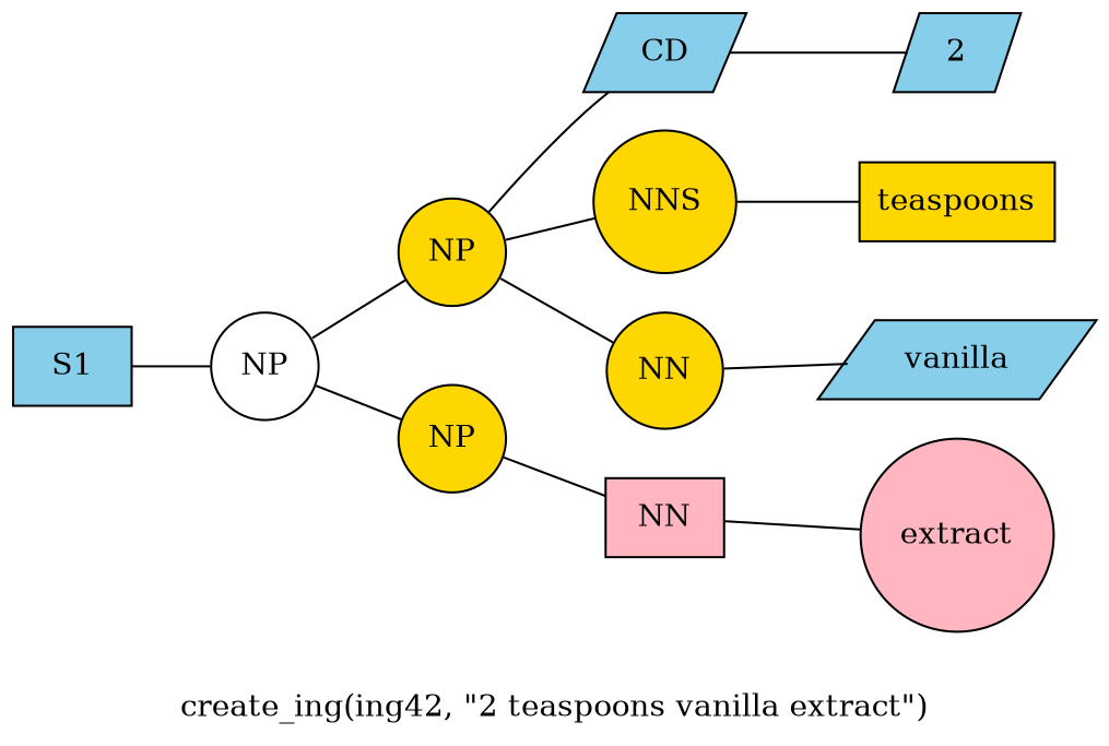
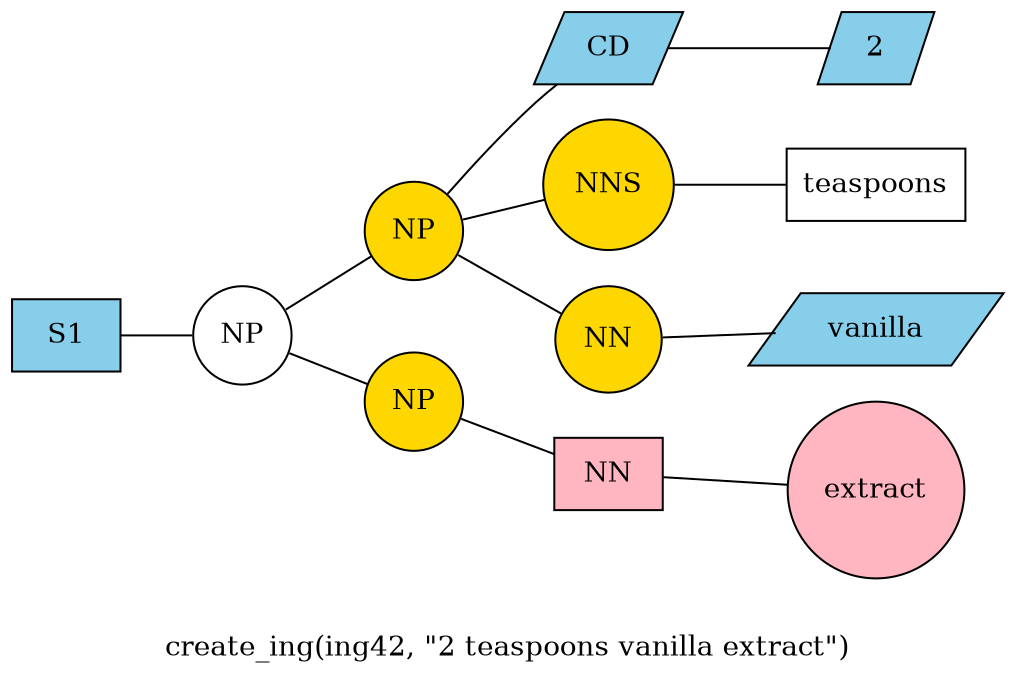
  graph {
    label="create_ing(ing42, \"2 teaspoons vanilla extract\")"
    rankdir=LR
    node [fillcolor=skyblue shape=circle style=filled]
    n1 [label=S1 shape=box]
    n2 [fillcolor=white label=NP]
    n3 [fillcolor=gold label=NP]
    n4 [fillcolor=gold label=NP]
    n5 [label=CD shape=parallelogram]
    n6 [fillcolor=gold label=NNS]
    n7 [fillcolor=gold label=NN]
    n8 [fillcolor=lightpink label=NN shape=box]
    n9 [label=2 shape=parallelogram]
-   n10 [fillcolor=gold label=teaspoons shape=box]
+   n10 [fillcolor=white label=teaspoons shape=box]
    n11 [label=vanilla shape=parallelogram]
    n12 [fillcolor=lightpink label=extract]
    n1 -- n2
    n2 -- n3
    n2 -- n4
    n3 -- n5
    n3 -- n6
    n3 -- n7
    n4 -- n8
    n5 -- n9
    n6 -- n10
    n7 -- n11
    n8 -- n12
  }
